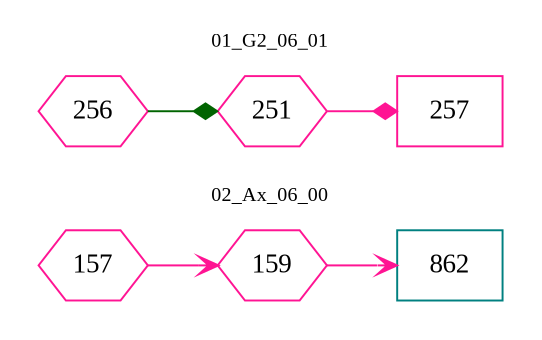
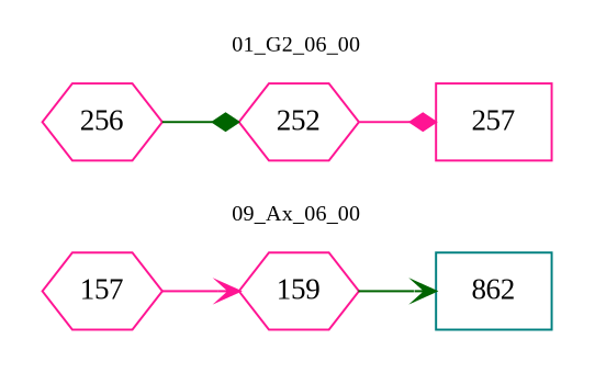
  digraph {
    fontname="Liberation Serif"
    rankdir=LR
    node [color=deeppink fontname="Liberation Serif" shape=hexagon]
    edge [arrowhead=vee color=deeppink fontname="Liberation Serif"]
    n1 [label=157]
    n2 [label=159]
    n3 [color=teal label=862 shape=box]
    n4 [label=256]
-   n5 [label=251]
+   n5 [label=252]
    n6 [label=257 shape=box]
    subgraph cluster_1 {
      color=white
      fontsize=10
-     label="02_Ax_06_00"
+     label="09_Ax_06_00"
      n1
      n2
      n3
    }
    subgraph cluster_2 {
      color=white
      fontsize=10
-     label="01_G2_06_01"
+     label="01_G2_06_00"
      n4
      n5
      n6
    }
    n1 -> n2
-   n2 -> n3
+   n2 -> n3 [color=darkgreen]
    n4 -> n5 [arrowhead=diamond color=darkgreen]
    n5 -> n6 [arrowhead=diamond]
  }
